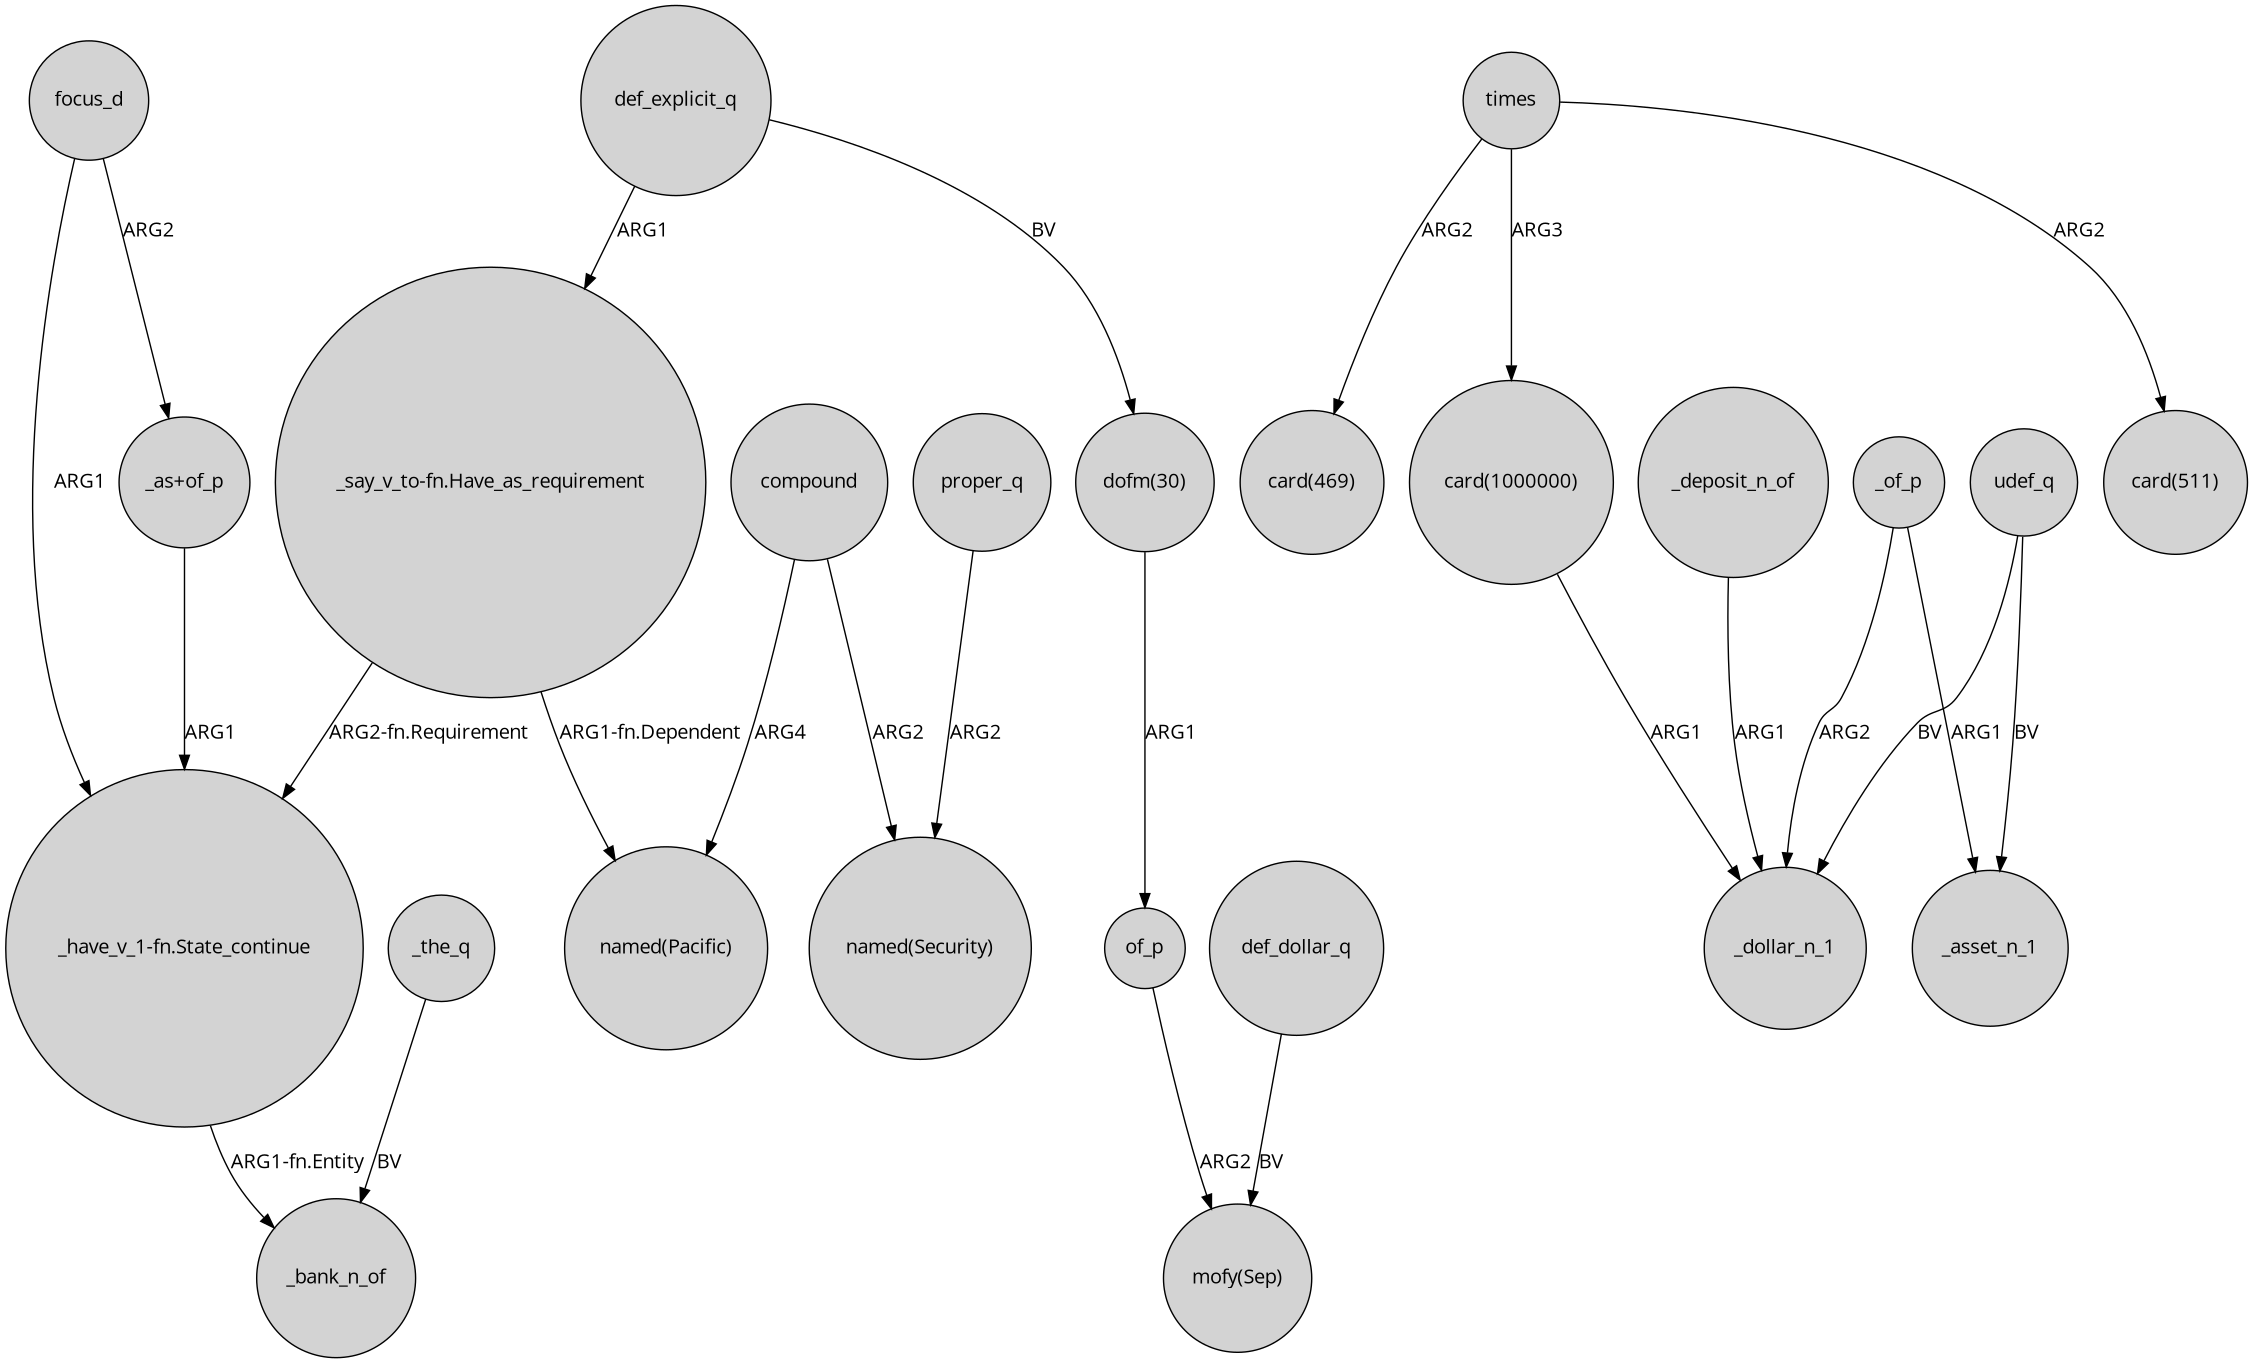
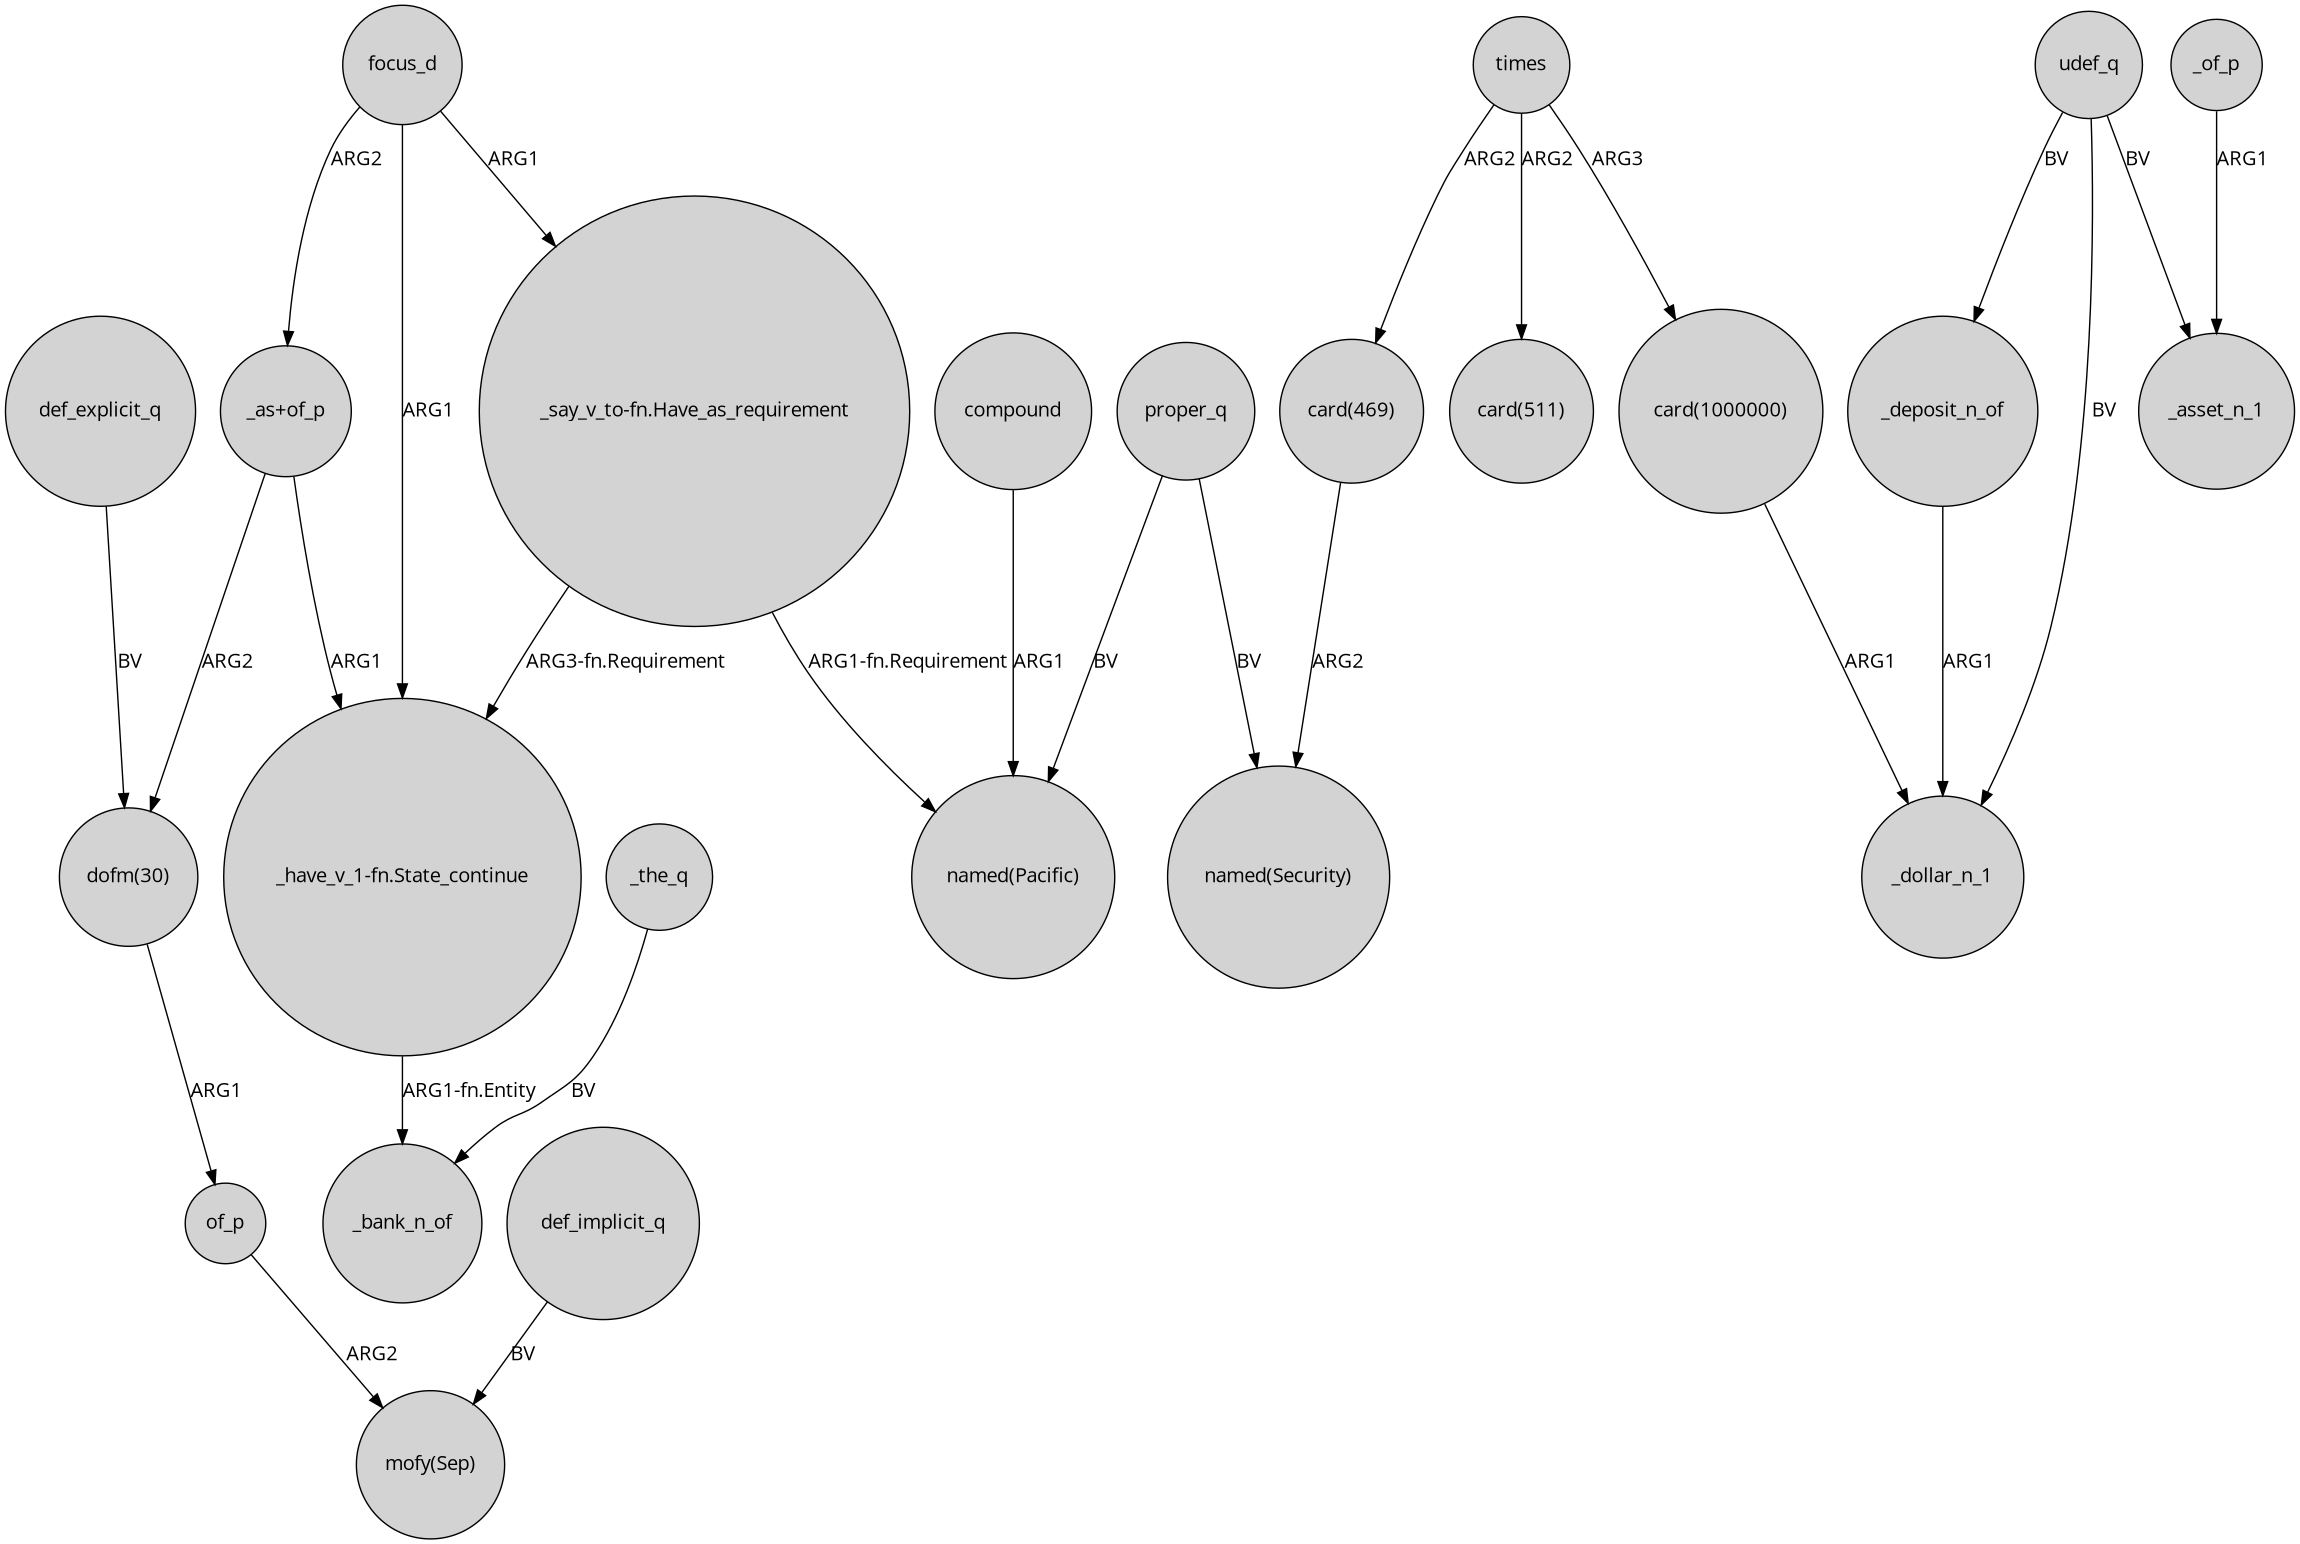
  digraph {
    fontname="Open Sans"
    node [fontname="Open Sans" shape=circle style=filled]
    edge [fontname="Open Sans"]
    "_as+of_p"
    "_have_v_1-fn.State_continue"
    "dofm(30)"
    _bank_n_of
    of_p
    compound
    "named(Security)"
    "named(Pacific)"
    "_say_v_to-fn.Have_as_requirement"
    _the_q
    times
    "card(469)"
    "card(1000000)"
    "card(511)"
    _dollar_n_1
    _of_p
    _asset_n_1
    focus_d
-   def_implicit_q [label=def_dollar_q]
+   def_implicit_q
    "mofy(Sep)"
    def_explicit_q
    udef_q
    _deposit_n_of
    proper_q
    "_as+of_p" -> "_have_v_1-fn.State_continue" [label=ARG1]
+   "_as+of_p" -> "dofm(30)" [label=ARG2]
    "_have_v_1-fn.State_continue" -> _bank_n_of [label="ARG1-fn.Entity"]
    "dofm(30)" -> of_p [label=ARG1]
    of_p -> "mofy(Sep)" [label=ARG2]
-   compound -> "named(Security)" [label=ARG2]
-   compound -> "named(Pacific)" [label=ARG4]
-   "_say_v_to-fn.Have_as_requirement" -> "_have_v_1-fn.State_continue" [label="ARG2-fn.Requirement"]
-   "_say_v_to-fn.Have_as_requirement" -> "named(Pacific)" [label="ARG1-fn.Dependent"]
+   "card(469)" -> "named(Security)" [label=ARG2]
+   compound -> "named(Pacific)" [label=ARG1]
+   "_say_v_to-fn.Have_as_requirement" -> "_have_v_1-fn.State_continue" [label="ARG3-fn.Requirement"]
+   "_say_v_to-fn.Have_as_requirement" -> "named(Pacific)" [label="ARG1-fn.Requirement"]
    _the_q -> _bank_n_of [label=BV]
    times -> "card(469)" [label=ARG2]
    times -> "card(1000000)" [label=ARG3]
    times -> "card(511)" [label=ARG2]
    "card(1000000)" -> _dollar_n_1 [label=ARG1]
-   _of_p -> _dollar_n_1 [label=ARG2]
    _of_p -> _asset_n_1 [label=ARG1]
    focus_d -> "_as+of_p" [label=ARG2]
    focus_d -> "_have_v_1-fn.State_continue" [label=ARG1]
-   def_explicit_q -> "_say_v_to-fn.Have_as_requirement" [label=ARG1]
+   focus_d -> "_say_v_to-fn.Have_as_requirement" [label=ARG1]
    def_implicit_q -> "mofy(Sep)" [label=BV]
    def_explicit_q -> "dofm(30)" [label=BV]
    udef_q -> _dollar_n_1 [label=BV]
    udef_q -> _asset_n_1 [label=BV]
+   udef_q -> _deposit_n_of [label=BV]
    _deposit_n_of -> _dollar_n_1 [label=ARG1]
-   proper_q -> "named(Security)" [label=ARG2]
+   proper_q -> "named(Security)" [label=BV]
+   proper_q -> "named(Pacific)" [label=BV]
  }
